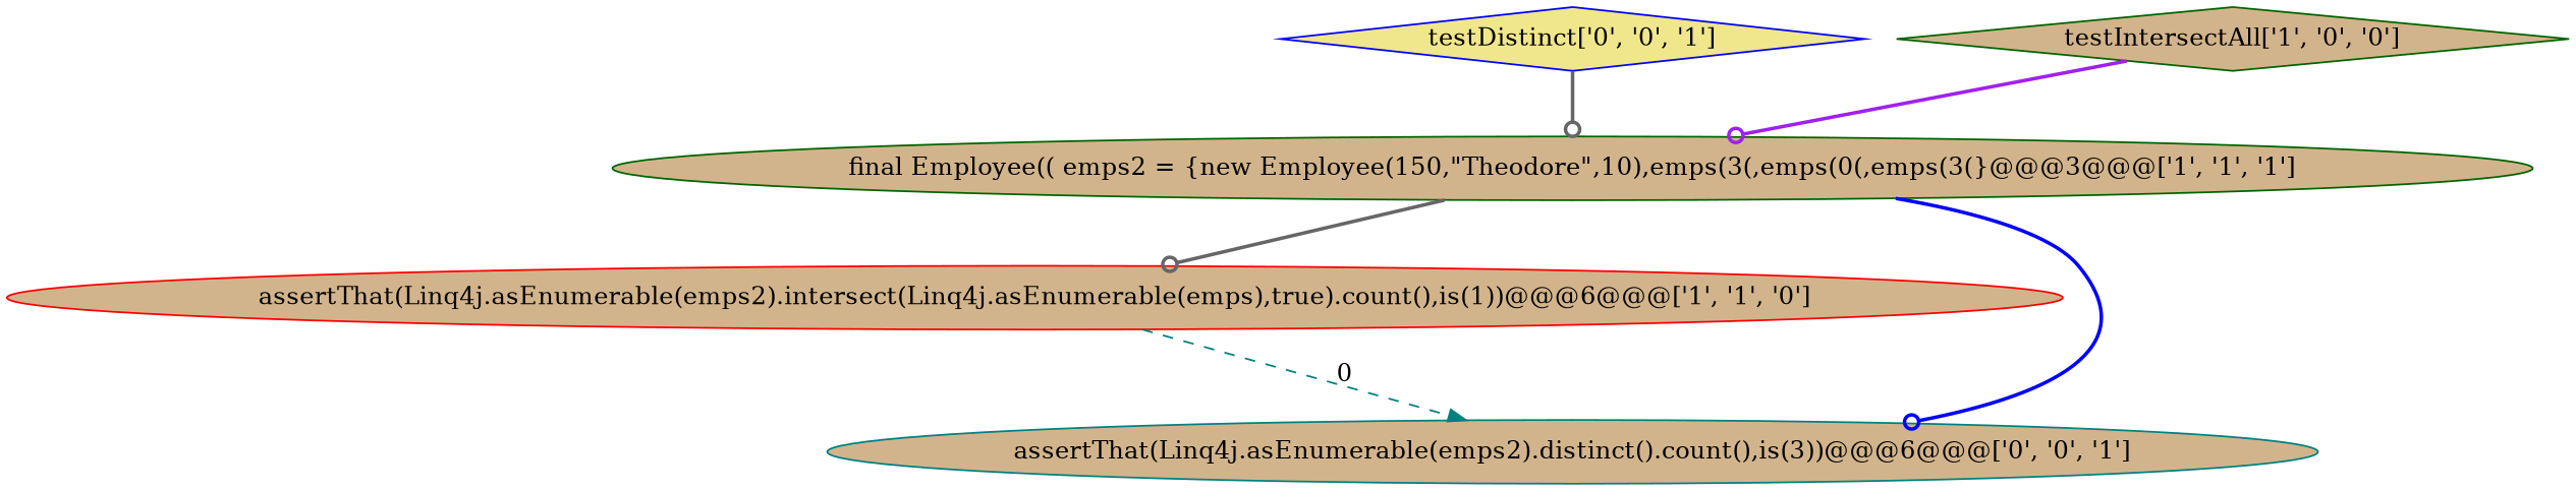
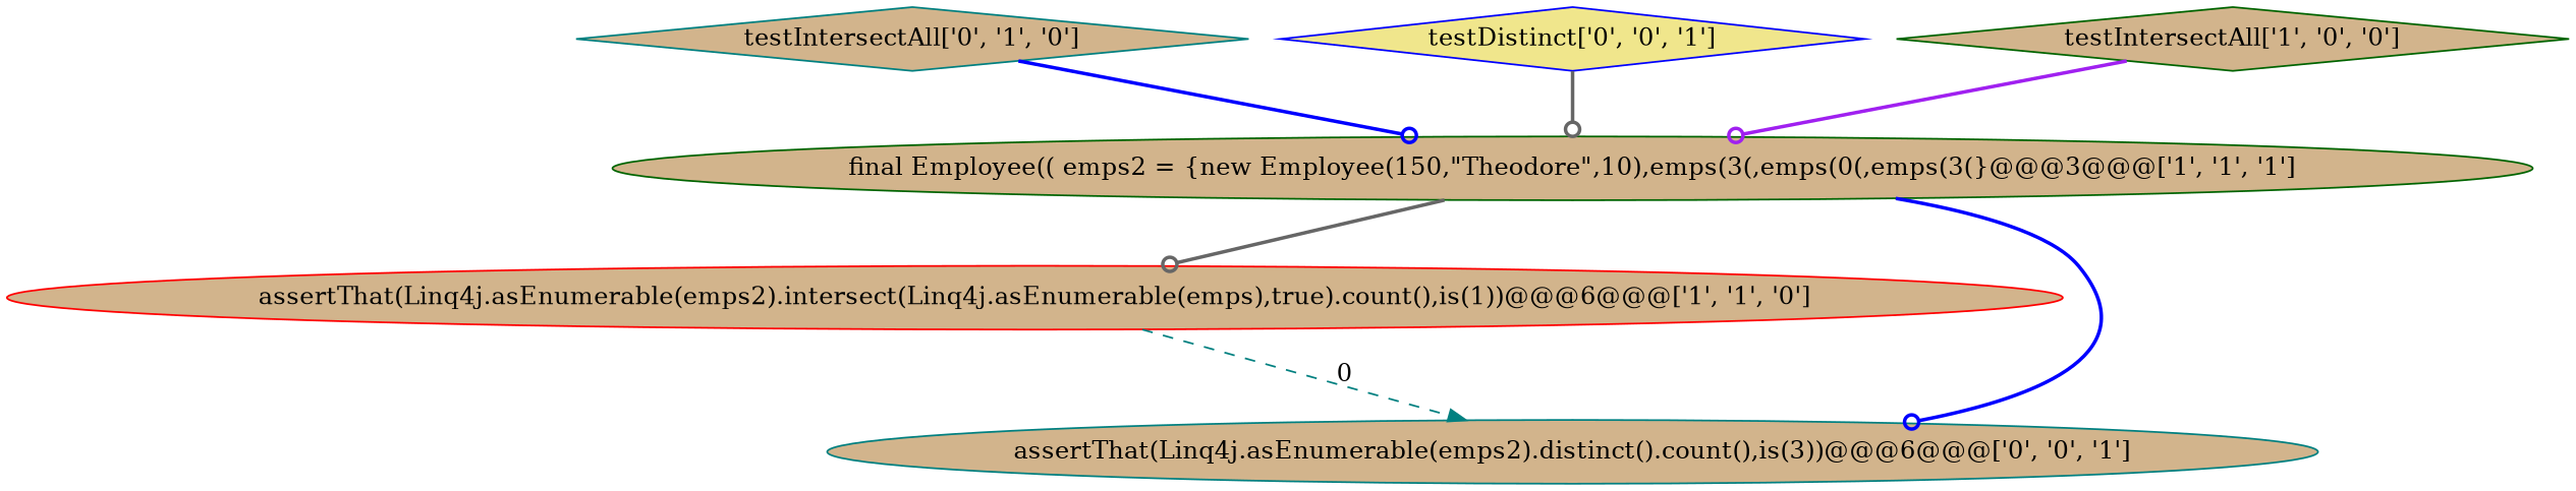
  digraph {
    node [fillcolor=tan shape=ellipse style=filled color=teal]
    edge [style=bold color=blue arrowhead=odot]
    n1 [label="assertThat(Linq4j.asEnumerable(emps2).intersect(Linq4j.asEnumerable(emps),true).count(),is(1))@@@6@@@['1', '1', '0']" color=red]
    n2 [label="assertThat(Linq4j.asEnumerable(emps2).distinct().count(),is(3))@@@6@@@['0', '0', '1']"]
+   n3 [label="testIntersectAll['0', '1', '0']" shape=diamond]
    n4 [label="final Employee(( emps2 = {new Employee(150,\"Theodore\",10),emps(3(,emps(0(,emps(3(}@@@3@@@['1', '1', '1']" color=darkgreen]
    n5 [fillcolor=khaki label="testDistinct['0', '0', '1']" shape=diamond color=blue]
    n6 [label="testIntersectAll['1', '0', '0']" shape=diamond color=darkgreen]
    n1 -> n2 [label=0 style=dashed color=teal arrowhead=normal]
+   n3 -> n4
    n4 -> n1 [color=gray40]
    n4 -> n2
    n5 -> n4 [color=gray40]
    n6 -> n4 [color=purple]
  }
